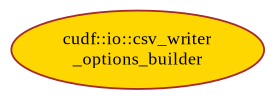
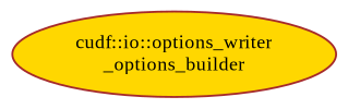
  digraph {
    rankdir=LR
    fontname="Liberation Serif"
-   n1 [color=brown fillcolor=gold fontname="Liberation Serif" fontsize=10 height=0.2 label="cudf::io::csv_writer\l_options_builder" shape=ellipse style=filled width=0.4]
+   n1 [color=brown fillcolor=gold fontname="Liberation Serif" fontsize=10 height=0.2 label="cudf::io::options_writer\l_options_builder" shape=ellipse style=filled width=0.4]
  }
